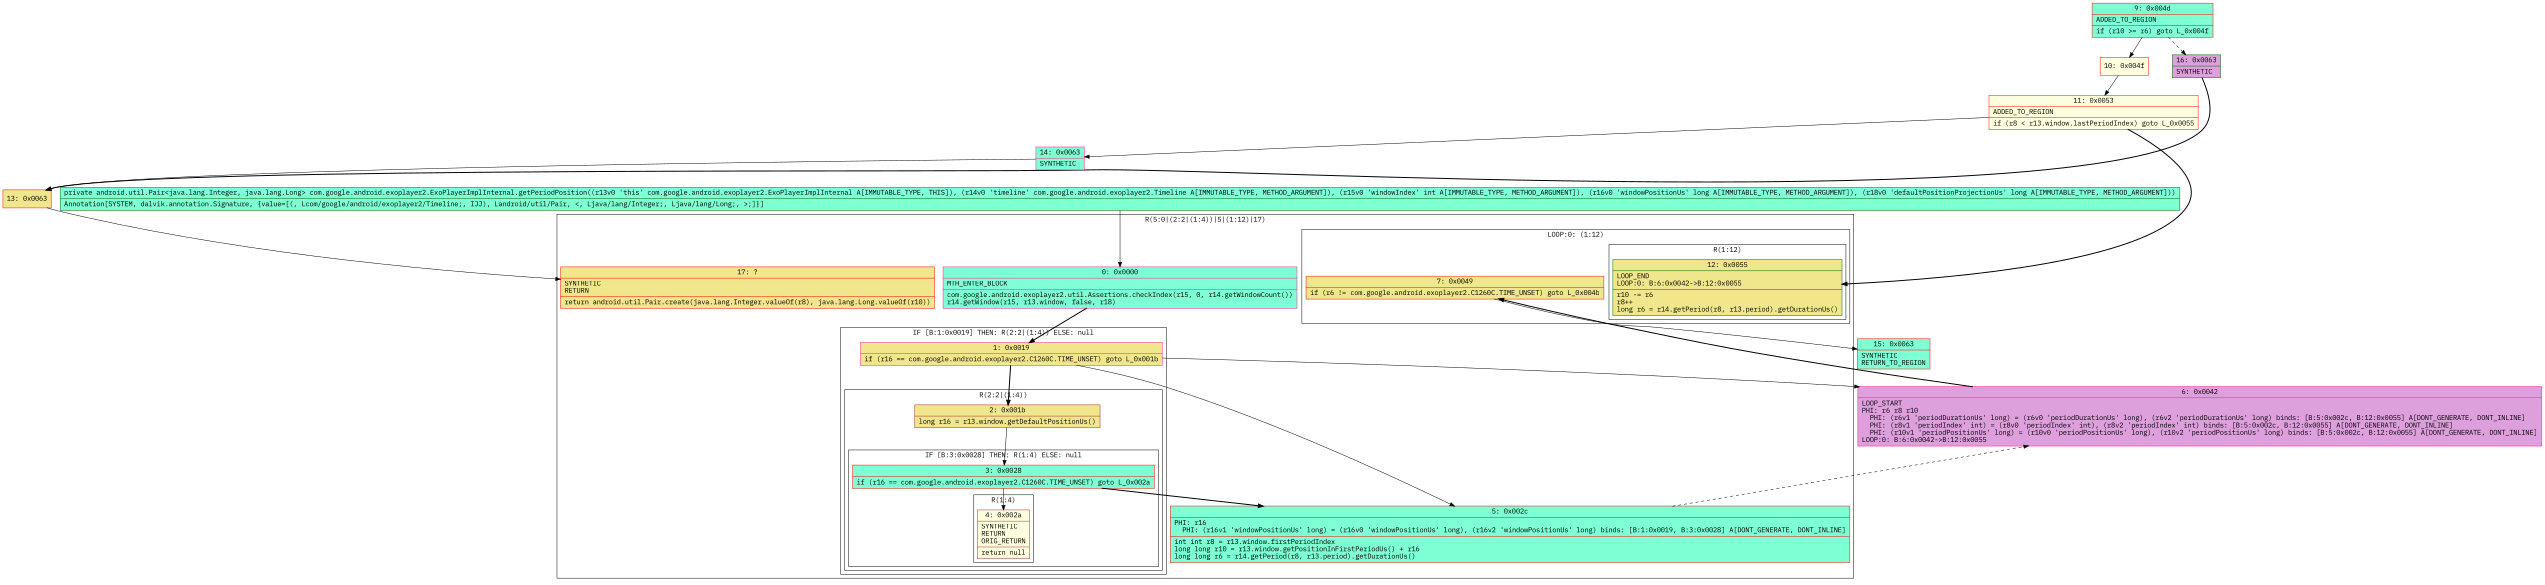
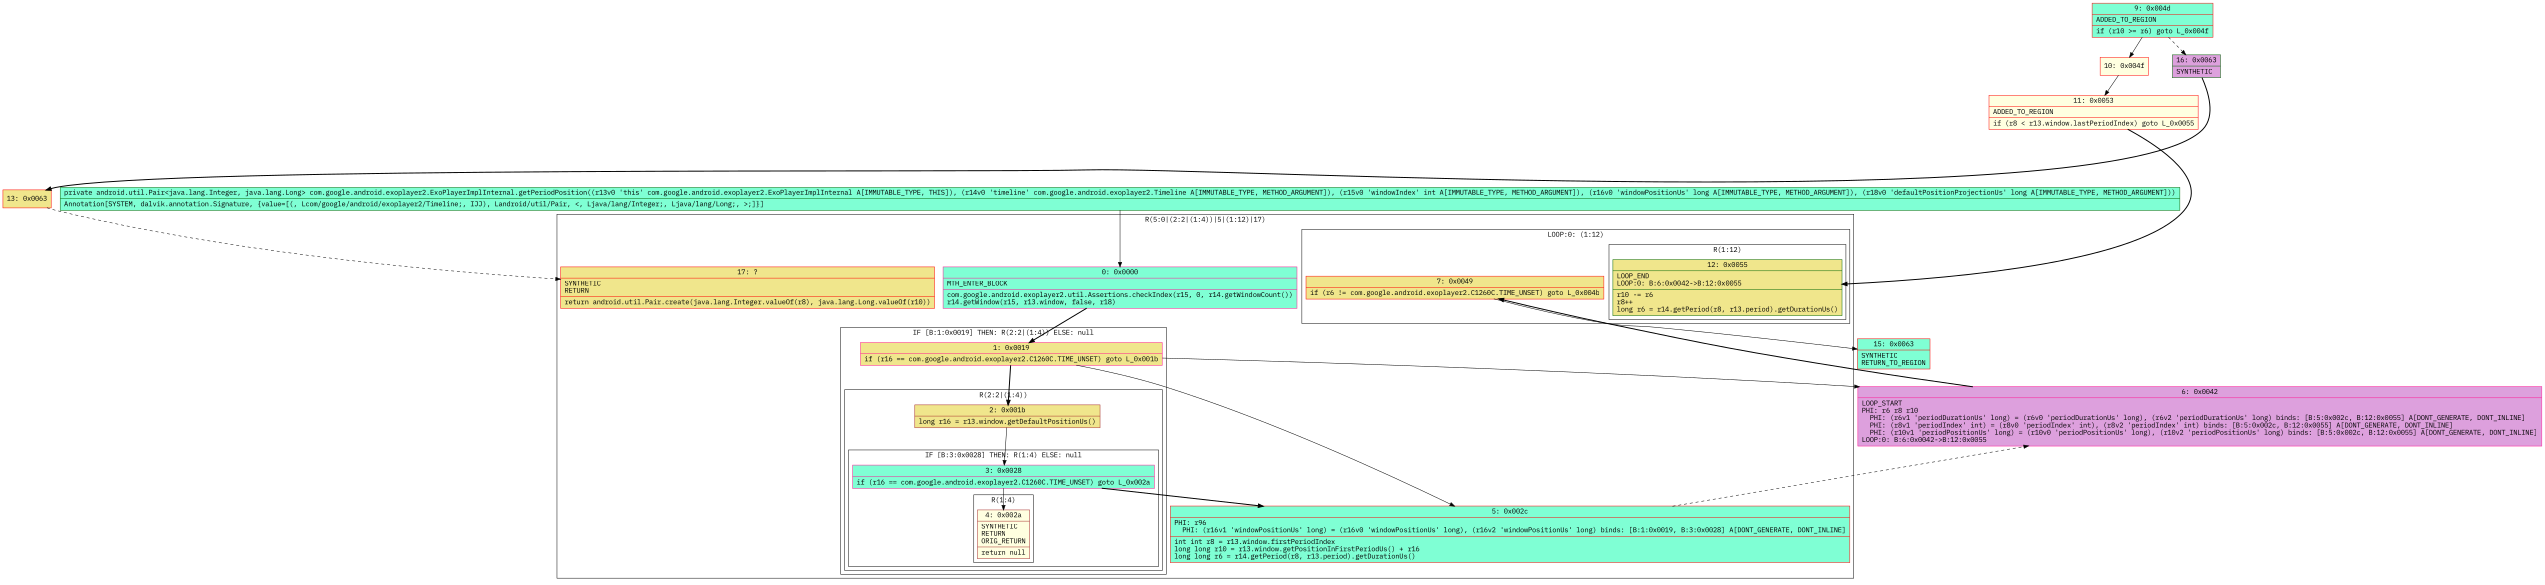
  digraph {
    fontname="IBM Plex Mono"
    node [color=red fillcolor=aquamarine fontname="IBM Plex Mono" shape=record style=filled]
    edge [fontname="IBM Plex Mono" style=solid]
    n1 [color=brown fillcolor=lightyellow label="{4\:\ 0x002a|SYNTHETIC\lRETURN\lORIG_RETURN\l|return null\l}"]
-   n2 [label="{3\:\ 0x0028|if (r16 == com.google.android.exoplayer2.C1260C.TIME_UNSET) goto L_0x002a\l}"]
+   n2 [color=deeppink label="{3\:\ 0x0028|if (r16 == com.google.android.exoplayer2.C1260C.TIME_UNSET) goto L_0x002a\l}"]
    n3 [color=brown fillcolor=khaki label="{2\:\ 0x001b|long r16 = r13.window.getDefaultPositionUs()\l}"]
    n4 [color=deeppink fillcolor=khaki label="{1\:\ 0x0019|if (r16 == com.google.android.exoplayer2.C1260C.TIME_UNSET) goto L_0x001b\l}"]
    n5 [color=darkgreen fillcolor=khaki label="{12\:\ 0x0055|LOOP_END\lLOOP:0: B:6:0x0042\-\>B:12:0x0055\l|r10 \-= r6\lr8++\llong r6 = r14.getPeriod(r8, r13.period).getDurationUs()\l}"]
    n6 [fillcolor=khaki label="{7\:\ 0x0049|if (r6 != com.google.android.exoplayer2.C1260C.TIME_UNSET) goto L_0x004b\l}"]
    n7 [color=deeppink label="{0\:\ 0x0000|MTH_ENTER_BLOCK\l|com.google.android.exoplayer2.util.Assertions.checkIndex(r15, 0, r14.getWindowCount())\lr14.getWindow(r15, r13.window, false, r18)\l}"]
-   n8 [label="{5\:\ 0x002c|PHI: r16 \l  PHI: (r16v1 'windowPositionUs' long) = (r16v0 'windowPositionUs' long), (r16v2 'windowPositionUs' long) binds: [B:1:0x0019, B:3:0x0028] A[DONT_GENERATE, DONT_INLINE]\l|int int r8 = r13.window.firstPeriodIndex\llong long r10 = r13.window.getPositionInFirstPeriodUs() + r16\llong long r6 = r14.getPeriod(r8, r13.period).getDurationUs()\l}"]
+   n8 [label="{5\:\ 0x002c|PHI: r96 \l  PHI: (r16v1 'windowPositionUs' long) = (r16v0 'windowPositionUs' long), (r16v2 'windowPositionUs' long) binds: [B:1:0x0019, B:3:0x0028] A[DONT_GENERATE, DONT_INLINE]\l|int int r8 = r13.window.firstPeriodIndex\llong long r10 = r13.window.getPositionInFirstPeriodUs() + r16\llong long r6 = r14.getPeriod(r8, r13.period).getDurationUs()\l}"]
    n9 [fillcolor=khaki label="{17\:\ ?|SYNTHETIC\lRETURN\l|return android.util.Pair.create(java.lang.Integer.valueOf(r8), java.lang.Long.valueOf(r10))\l}"]
    n10 [color=deeppink fillcolor=plum label="{6\:\ 0x0042|LOOP_START\lPHI: r6 r8 r10 \l  PHI: (r6v1 'periodDurationUs' long) = (r6v0 'periodDurationUs' long), (r6v2 'periodDurationUs' long) binds: [B:5:0x002c, B:12:0x0055] A[DONT_GENERATE, DONT_INLINE]\l  PHI: (r8v1 'periodIndex' int) = (r8v0 'periodIndex' int), (r8v2 'periodIndex' int) binds: [B:5:0x002c, B:12:0x0055] A[DONT_GENERATE, DONT_INLINE]\l  PHI: (r10v1 'periodPositionUs' long) = (r10v0 'periodPositionUs' long), (r10v2 'periodPositionUs' long) binds: [B:5:0x002c, B:12:0x0055] A[DONT_GENERATE, DONT_INLINE]\lLOOP:0: B:6:0x0042\-\>B:12:0x0055\l}"]
    n11 [label="{15\:\ 0x0063|SYNTHETIC\lRETURN_TO_REGION\l}"]
    n12 [label="{9\:\ 0x004d|ADDED_TO_REGION\l|if (r10 \>= r6) goto L_0x004f\l}"]
    n13 [fillcolor=lightyellow label="{10\:\ 0x004f}"]
    n14 [color=darkgreen fillcolor=plum label="{16\:\ 0x0063|SYNTHETIC\l}"]
    n15 [fillcolor=lightyellow label="{11\:\ 0x0053|ADDED_TO_REGION\l|if (r8 \< r13.window.lastPeriodIndex) goto L_0x0055\l}"]
    n16 [fillcolor=khaki label="{13\:\ 0x0063}"]
-   n17 [color=deeppink label="{14\:\ 0x0063|SYNTHETIC\l}"]
    n18 [color=darkgreen label="{private android.util.Pair\<java.lang.Integer, java.lang.Long\> com.google.android.exoplayer2.ExoPlayerImplInternal.getPeriodPosition((r13v0 'this' com.google.android.exoplayer2.ExoPlayerImplInternal A[IMMUTABLE_TYPE, THIS]), (r14v0 'timeline' com.google.android.exoplayer2.Timeline A[IMMUTABLE_TYPE, METHOD_ARGUMENT]), (r15v0 'windowIndex' int A[IMMUTABLE_TYPE, METHOD_ARGUMENT]), (r16v0 'windowPositionUs' long A[IMMUTABLE_TYPE, METHOD_ARGUMENT]), (r18v0 'defaultPositionProjectionUs' long A[IMMUTABLE_TYPE, METHOD_ARGUMENT]))  | Annotation[SYSTEM, dalvik.annotation.Signature, \{value=[(, Lcom\/google\/android\/exoplayer2\/Timeline;, IJJ), Landroid\/util\/Pair, \<, Ljava\/lang\/Integer;, Ljava\/lang\/Long;, \>;]\}]\l}"]
    subgraph cluster_1 {
      label="R(5:0|(2:2|(1:4))|5|(1:12)|17)"
      n7
      n8
      n9
      subgraph cluster_2 {
        label="IF [B:1:0x0019] THEN: R(2:2|(1:4)) ELSE: null"
        n4
        subgraph cluster_3 {
          label="R(2:2|(1:4))"
          n3
          subgraph cluster_4 {
            label="IF [B:3:0x0028] THEN: R(1:4) ELSE: null"
            n2
            subgraph cluster_5 {
              label="R(1:4)"
              n1
            }
          }
        }
      }
      subgraph cluster_6 {
        label="LOOP:0: (1:12)"
        n6
        subgraph cluster_7 {
          label="R(1:12)"
          n5
        }
      }
    }
    n2 -> n1
    n2 -> n8 [style=bold]
    n3 -> n2
    n4 -> n3 [style=bold]
    n4 -> n8
    n4 -> n10
    n6 -> n11
    n7 -> n4 [style=bold]
    n8 -> n10 [style=dashed]
    n10 -> n6 [style=bold]
    n12 -> n13
    n12 -> n14 [style=dashed]
    n13 -> n15
    n14 -> n16 [style=bold]
    n15 -> n5 [style=bold]
-   n15 -> n17
-   n16 -> n9
-   n17 -> n16
+   n16 -> n9 [style=dashed]
    n18 -> n7
  }
